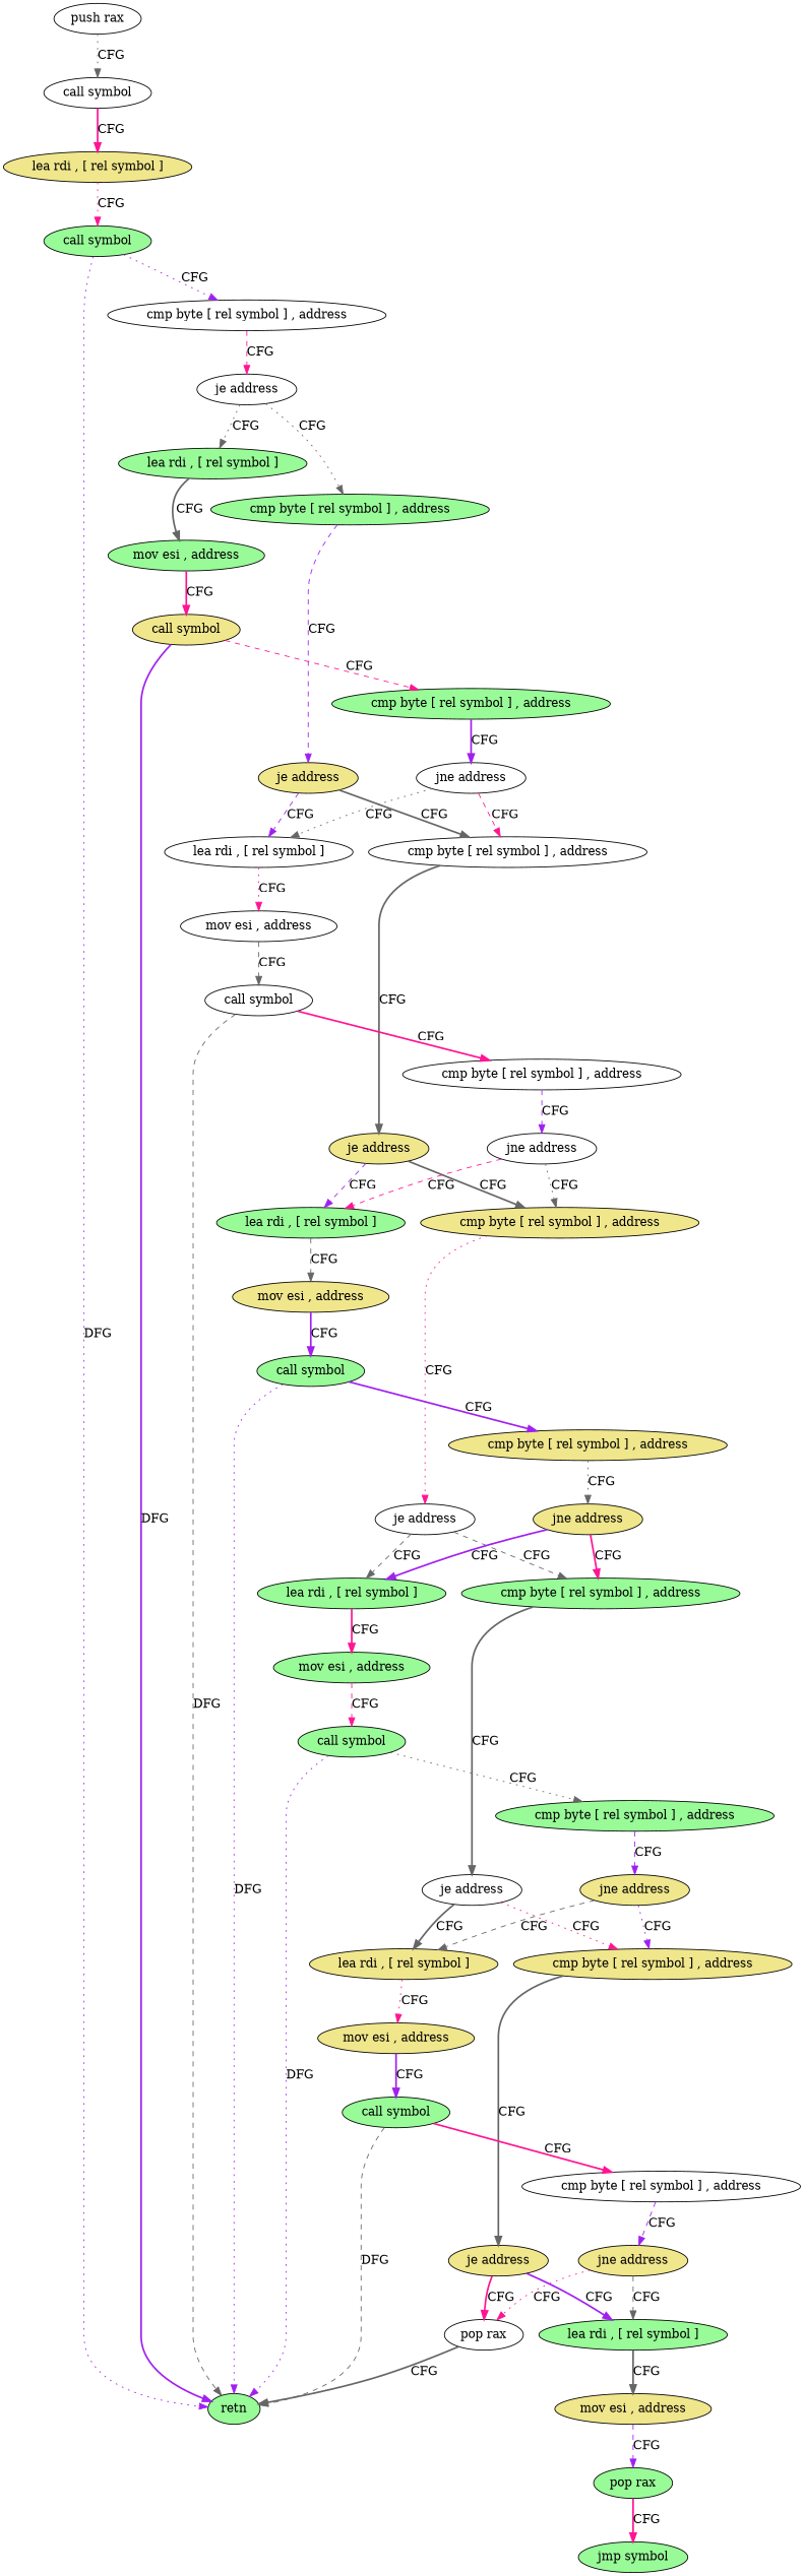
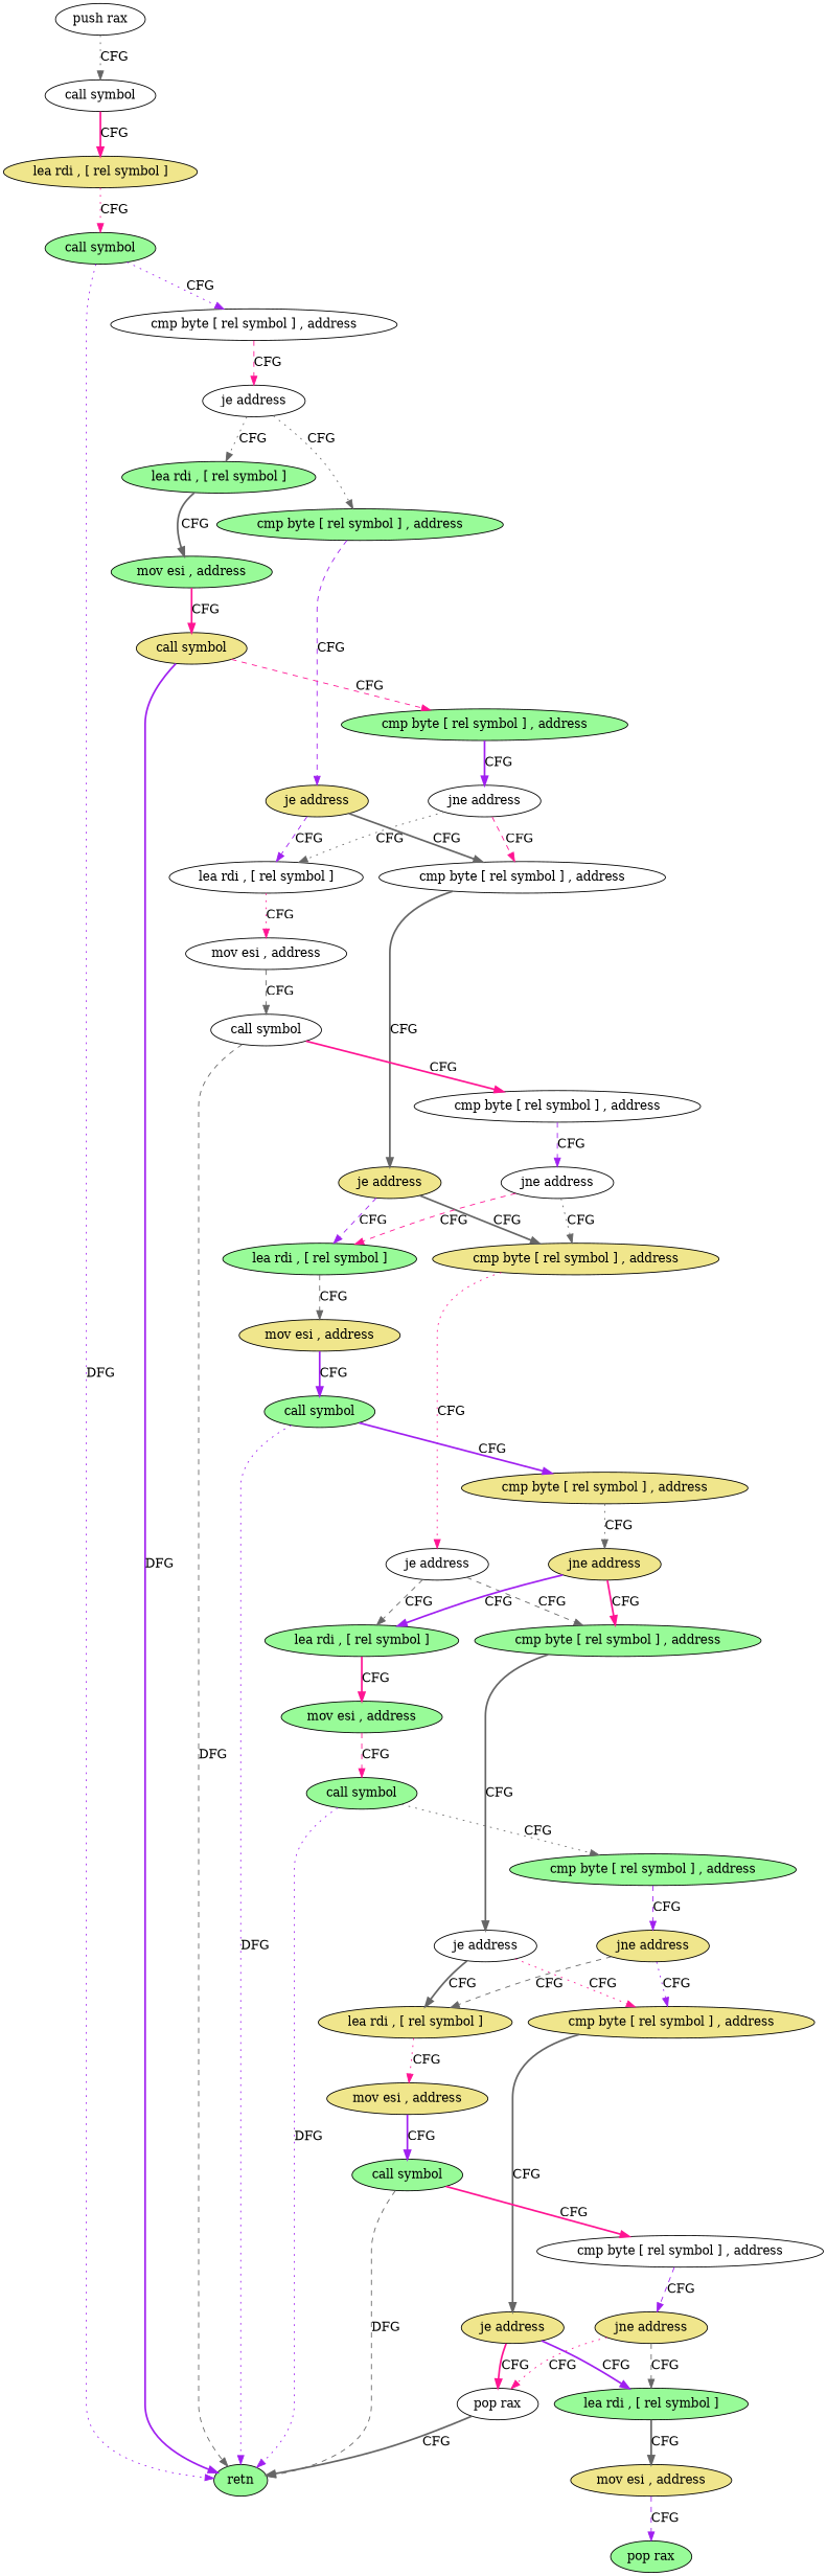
  digraph {
    node [style=filled fillcolor=palegreen]
    edge [color=gray40 style=bold]
    n1 [label="push rax" fillcolor=white]
    n2 [label="call symbol" fillcolor=white]
    n3 [label="lea rdi , [ rel symbol ]" fillcolor=khaki]
    n4 [label="call symbol"]
    n5 [label="cmp byte [ rel symbol ] , address" fillcolor=white]
    n6 [label=retn]
    n7 [label="je address" fillcolor=white]
    n8 [label="lea rdi , [ rel symbol ]"]
    n9 [label="cmp byte [ rel symbol ] , address"]
    n10 [label="mov esi , address"]
    n11 [label="je address" fillcolor=khaki]
    n12 [label="call symbol" fillcolor=khaki]
    n13 [label="cmp byte [ rel symbol ] , address"]
    n14 [label="jne address" fillcolor=white]
    n15 [label="cmp byte [ rel symbol ] , address" fillcolor=white]
    n16 [label="lea rdi , [ rel symbol ]" fillcolor=white]
    n17 [label="je address" fillcolor=khaki]
    n18 [label="mov esi , address" fillcolor=white]
    n19 [label="lea rdi , [ rel symbol ]"]
    n20 [label="cmp byte [ rel symbol ] , address" fillcolor=khaki]
    n21 [label="mov esi , address" fillcolor=khaki]
    n22 [label="je address" fillcolor=white]
    n23 [label="call symbol" fillcolor=white]
    n24 [label="cmp byte [ rel symbol ] , address" fillcolor=white]
    n25 [label="jne address" fillcolor=white]
    n26 [label="call symbol"]
    n27 [label="cmp byte [ rel symbol ] , address" fillcolor=khaki]
    n28 [label="jne address" fillcolor=khaki]
    n29 [label="cmp byte [ rel symbol ] , address"]
    n30 [label="lea rdi , [ rel symbol ]"]
    n31 [label="je address" fillcolor=white]
    n32 [label="mov esi , address"]
    n33 [label="lea rdi , [ rel symbol ]" fillcolor=khaki]
    n34 [label="cmp byte [ rel symbol ] , address" fillcolor=khaki]
    n35 [label="mov esi , address" fillcolor=khaki]
    n36 [label="je address" fillcolor=khaki]
    n37 [label="call symbol"]
    n38 [label="cmp byte [ rel symbol ] , address"]
    n39 [label="jne address" fillcolor=khaki]
    n40 [label="call symbol"]
    n41 [label="cmp byte [ rel symbol ] , address" fillcolor=white]
    n42 [label="jne address" fillcolor=khaki]
    n43 [label="pop rax" fillcolor=white]
    n44 [label="lea rdi , [ rel symbol ]"]
    n45 [label="mov esi , address" fillcolor=khaki]
    n46 [label="pop rax"]
-   n47 [label="jmp symbol"]
    n1 -> n2 [label=CFG style=dotted]
    n2 -> n3 [label=CFG color=deeppink]
    n3 -> n4 [label=CFG color=deeppink style=dotted]
    n4 -> n5 [label=CFG color=purple style=dotted]
    n4 -> n6 [label=DFG color=purple style=dotted]
    n5 -> n7 [label=CFG color=deeppink style=dashed]
    n7 -> n8 [label=CFG style=dotted]
    n7 -> n9 [label=CFG style=dotted]
    n8 -> n10 [label=CFG]
    n9 -> n11 [label=CFG color=purple style=dashed]
    n10 -> n12 [label=CFG color=deeppink]
    n11 -> n15 [label=CFG]
    n11 -> n16 [label=CFG color=purple style=dashed]
    n12 -> n6 [label=DFG color=purple]
    n12 -> n13 [label=CFG color=deeppink style=dashed]
    n13 -> n14 [label=CFG color=purple]
    n14 -> n15 [label=CFG color=deeppink style=dashed]
    n14 -> n16 [label=CFG style=dotted]
    n15 -> n17 [label=CFG]
    n16 -> n18 [label=CFG color=deeppink style=dotted]
    n17 -> n19 [label=CFG color=purple style=dashed]
    n17 -> n20 [label=CFG]
    n18 -> n23 [label=CFG style=dashed]
    n19 -> n21 [label=CFG style=dashed]
    n20 -> n22 [label=CFG color=deeppink style=dotted]
    n21 -> n26 [label=CFG color=purple]
    n22 -> n29 [label=CFG style=dashed]
    n22 -> n30 [label=CFG style=dashed]
    n23 -> n6 [label=DFG style=dashed]
    n23 -> n24 [label=CFG color=deeppink]
    n24 -> n25 [label=CFG color=purple style=dashed]
    n25 -> n19 [label=CFG color=deeppink style=dashed]
    n25 -> n20 [label=CFG style=dotted]
    n26 -> n6 [label=DFG color=purple style=dotted]
    n26 -> n27 [label=CFG color=purple]
    n27 -> n28 [label=CFG style=dotted]
    n28 -> n29 [label=CFG color=deeppink]
    n28 -> n30 [label=CFG color=purple]
    n29 -> n31 [label=CFG]
    n30 -> n32 [label=CFG color=deeppink]
    n31 -> n33 [label=CFG]
    n31 -> n34 [label=CFG color=deeppink style=dotted]
    n32 -> n37 [label=CFG color=deeppink style=dashed]
    n33 -> n35 [label=CFG color=deeppink style=dotted]
    n34 -> n36 [label=CFG]
    n35 -> n40 [label=CFG color=purple]
    n36 -> n43 [label=CFG color=deeppink]
    n36 -> n44 [label=CFG color=purple]
    n37 -> n6 [label=DFG color=purple style=dotted]
    n37 -> n38 [label=CFG style=dotted]
    n38 -> n39 [label=CFG color=purple style=dashed]
    n39 -> n33 [label=CFG style=dashed]
    n39 -> n34 [label=CFG color=purple style=dotted]
    n40 -> n6 [label=DFG style=dashed]
    n40 -> n41 [label=CFG color=deeppink]
    n41 -> n42 [label=CFG color=purple style=dashed]
    n42 -> n43 [label=CFG color=deeppink style=dotted]
    n42 -> n44 [label=CFG style=dashed]
    n43 -> n6 [label=CFG]
    n44 -> n45 [label=CFG]
    n45 -> n46 [label=CFG color=purple style=dashed]
-   n46 -> n47 [label=CFG color=deeppink]
  }
